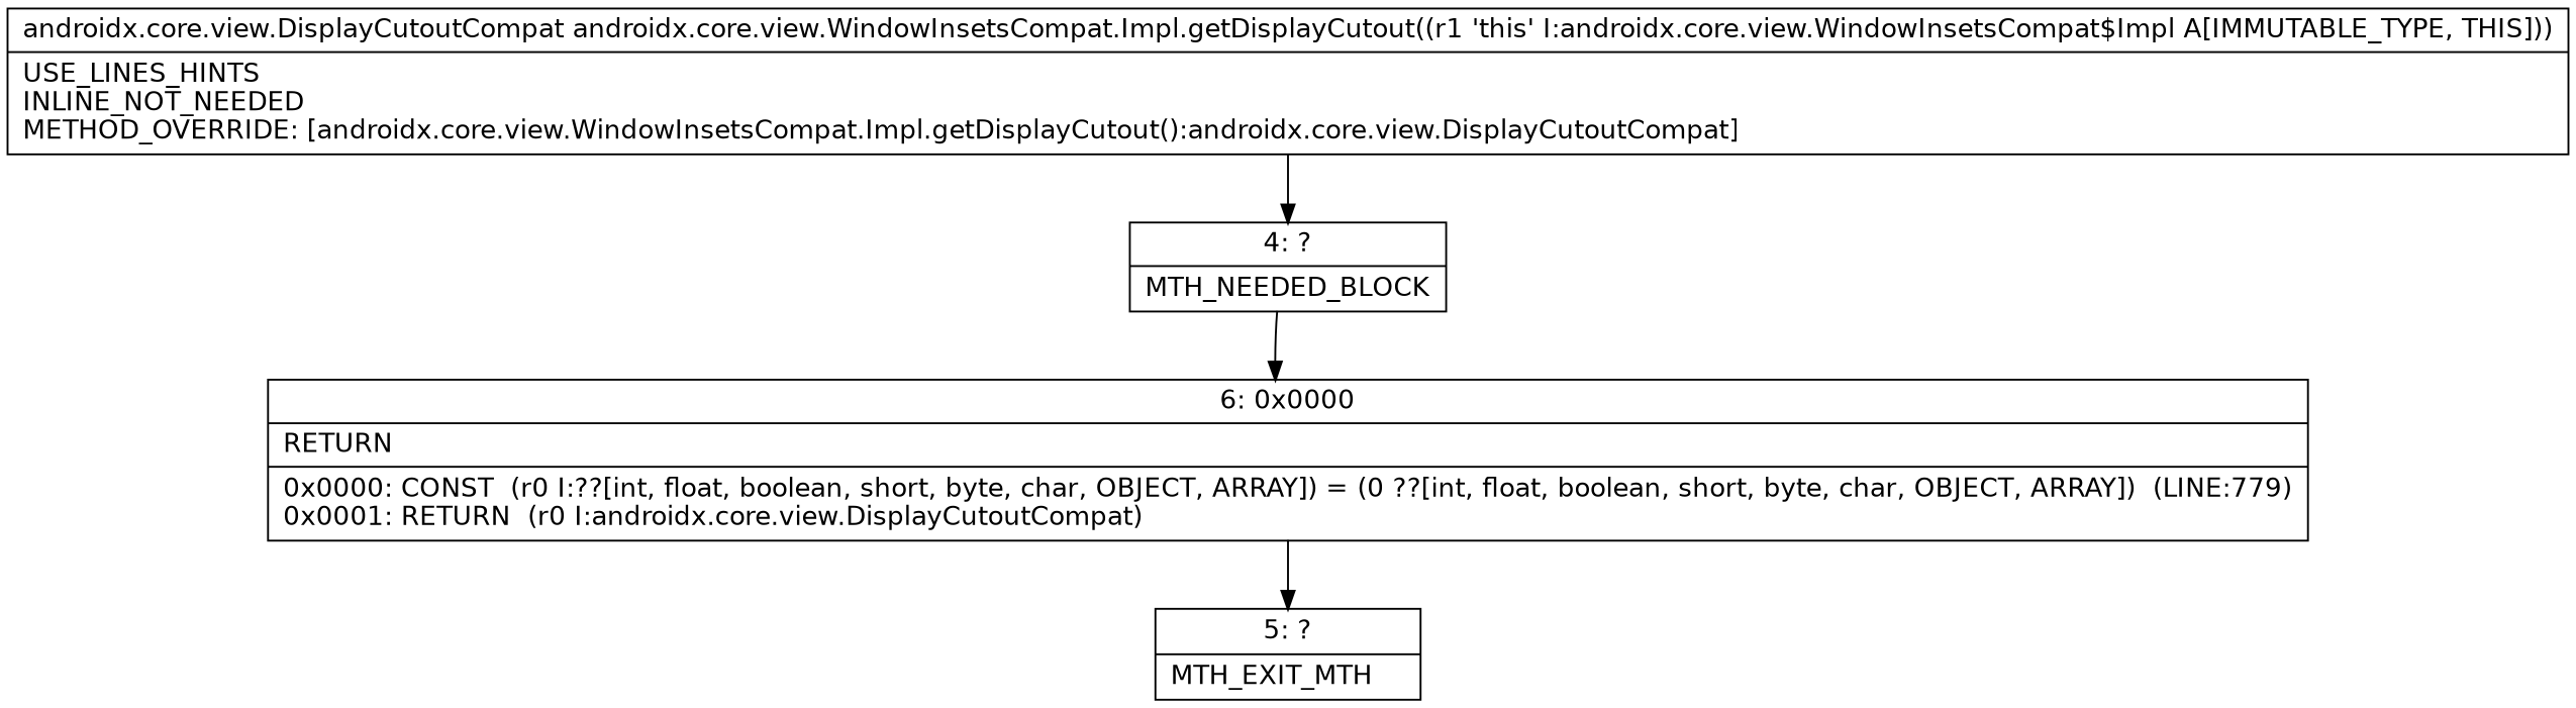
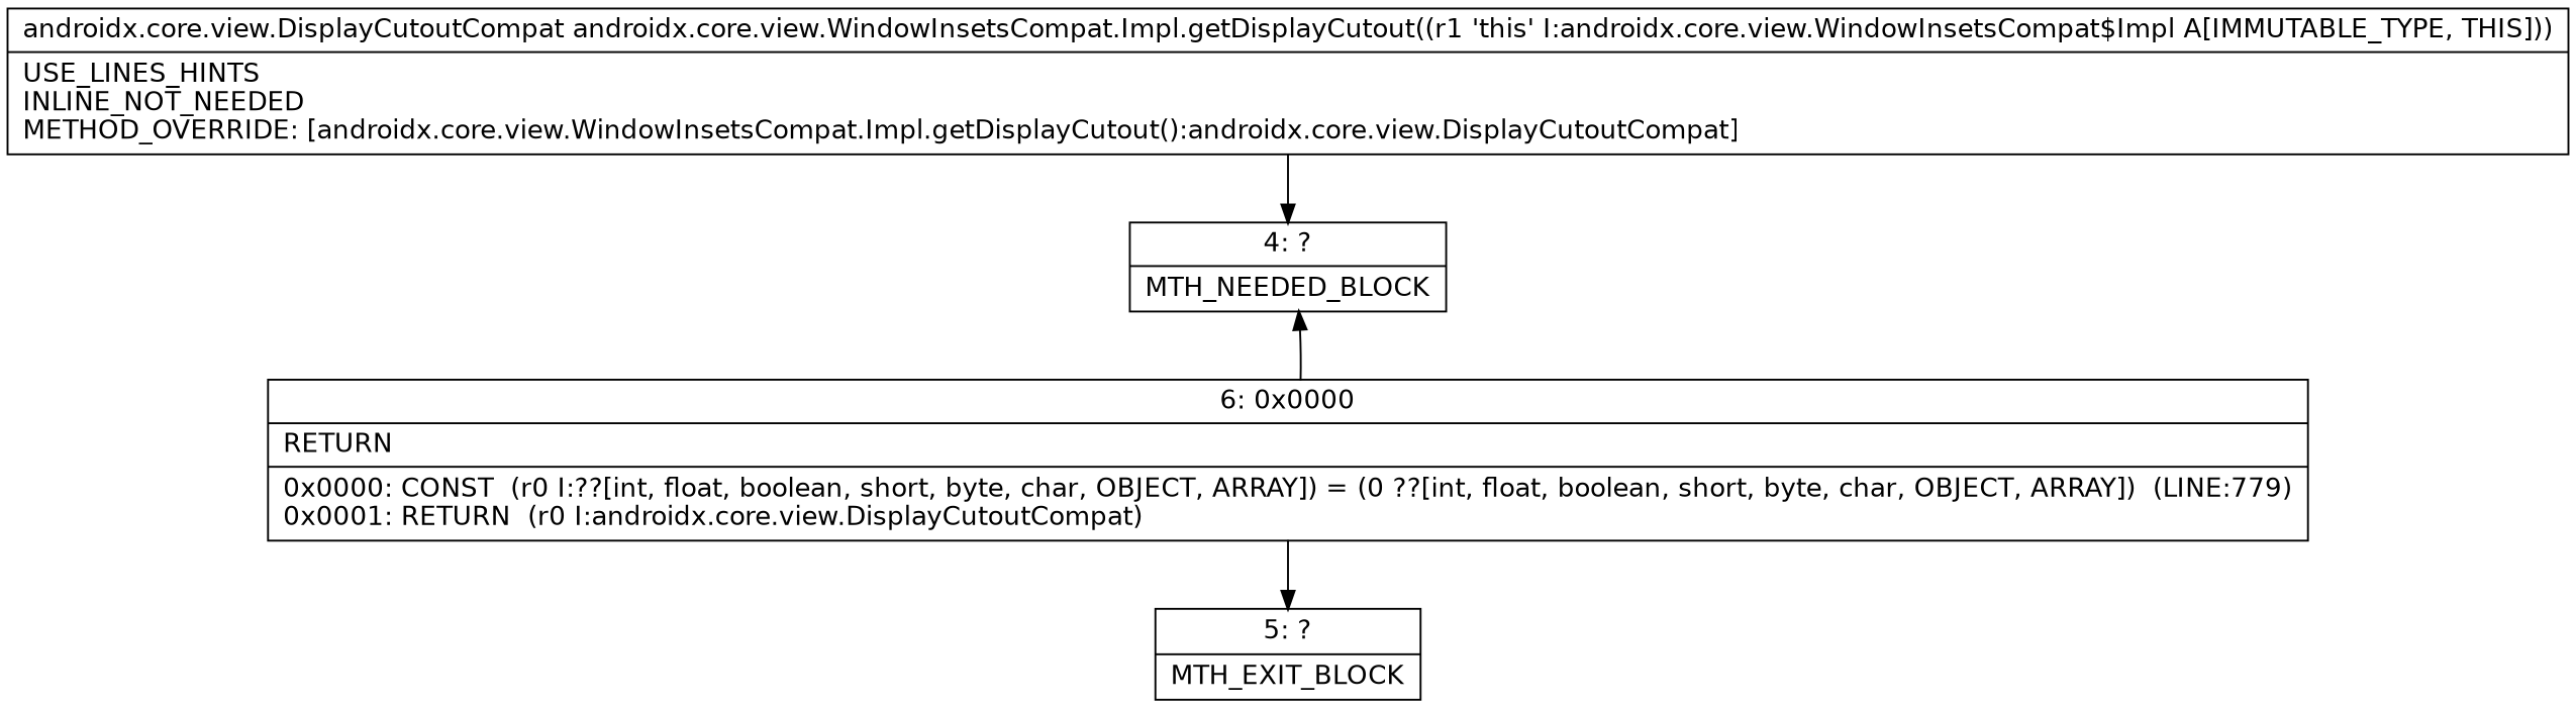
  digraph {
    fontname="DejaVu Sans"
    node [fontname="DejaVu Sans" shape=record]
    edge [fontname="DejaVu Sans"]
    n1 [label="{4\:\ ?|MTH_NEEDED_BLOCK\l}"]
    n2 [label="{6\:\ 0x0000|RETURN\l|0x0000: CONST  (r0 I:??[int, float, boolean, short, byte, char, OBJECT, ARRAY]) = (0 ??[int, float, boolean, short, byte, char, OBJECT, ARRAY])  (LINE:779)\l0x0001: RETURN  (r0 I:androidx.core.view.DisplayCutoutCompat) \l}"]
-   n3 [label="{5\:\ ?|MTH_EXIT_MTH\l}"]
+   n3 [label="{5\:\ ?|MTH_EXIT_BLOCK\l}"]
    n4 [label="{androidx.core.view.DisplayCutoutCompat androidx.core.view.WindowInsetsCompat.Impl.getDisplayCutout((r1 'this' I:androidx.core.view.WindowInsetsCompat$Impl A[IMMUTABLE_TYPE, THIS]))  | USE_LINES_HINTS\lINLINE_NOT_NEEDED\lMETHOD_OVERRIDE: [androidx.core.view.WindowInsetsCompat.Impl.getDisplayCutout():androidx.core.view.DisplayCutoutCompat]\l}"]
-   n1 -> n2
+   n2 -> n1
    n2 -> n3
    n4 -> n1
  }
